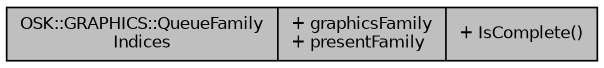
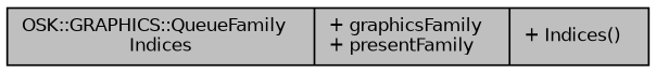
  digraph {
    rankdir=LR
-   n1 [color=black fillcolor=grey75 fontcolor=black fontname=Helvetica fontsize=10 height=0.2 label="{OSK::GRAPHICS::QueueFamily\lIndices\n|+ graphicsFamily\l+ presentFamily\l|+ IsComplete()\l}" shape=record style=filled width=0.4]
+   n1 [color=black fillcolor=grey75 fontcolor=black fontname=Helvetica fontsize=10 height=0.2 label="{OSK::GRAPHICS::QueueFamily\lIndices\n|+ graphicsFamily\l+ presentFamily\l|+ Indices()\l}" shape=record style=filled width=0.4]
  }
